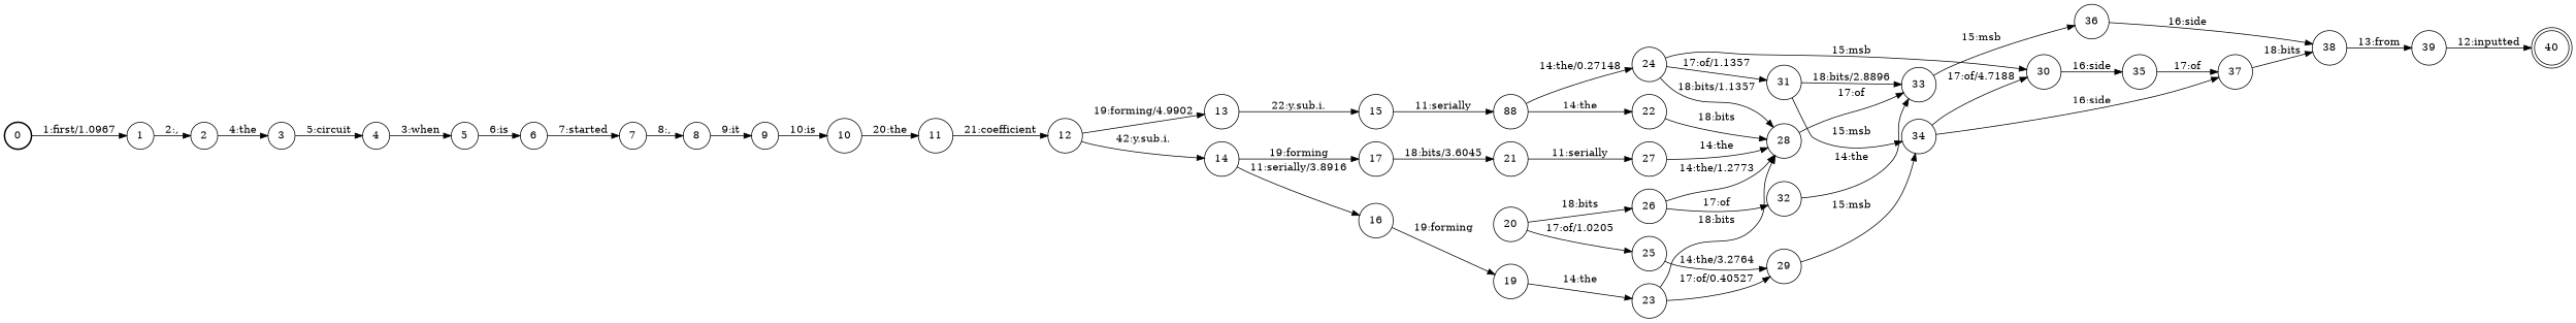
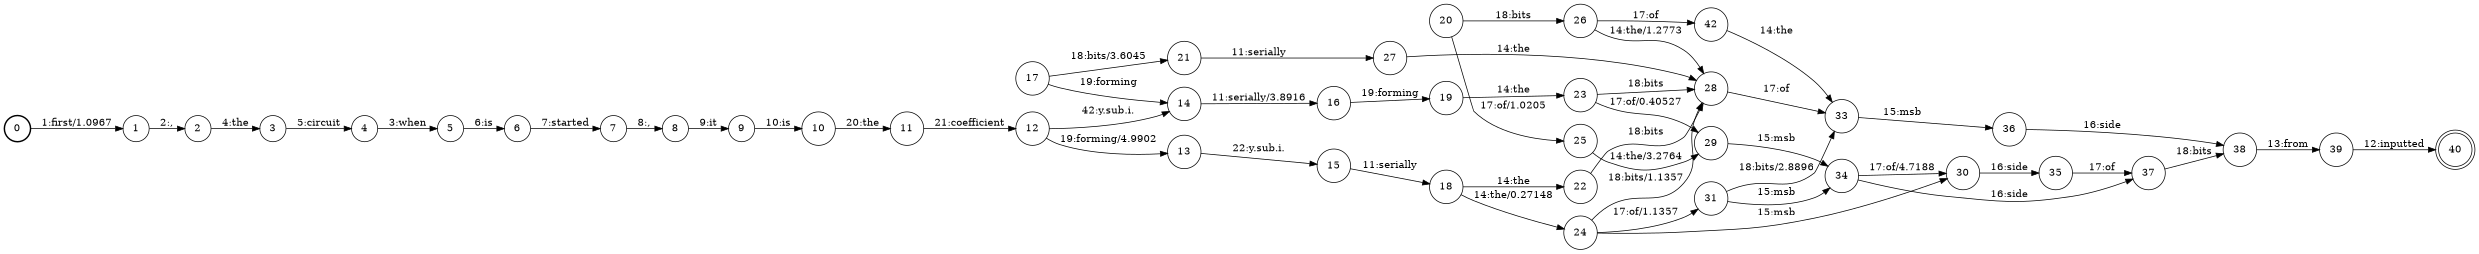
  digraph {
    nodesep=0.25
    rankdir=LR
    ranksep=0.4
    node [fontsize=14 shape=circle style=solid]
    edge [fontsize=14]
    n1 [label=0 style=bold]
    n2 [label=1]
    n3 [label=2]
    n4 [label=3]
    n5 [label=4]
    n6 [label=5]
    n7 [label=6]
    n8 [label=7]
    n9 [label=8]
    n10 [label=9]
    n11 [label=10]
    n12 [label=11]
    n13 [label=12]
    n14 [label=13]
    n15 [label=14]
    n16 [label=15]
    n17 [label=16]
    n18 [label=17]
-   n19 [label=88]
+   n19 [label=18]
    n20 [label=19]
    n21 [label=21]
    n22 [label=22]
    n23 [label=24]
    n24 [label=23]
    n25 [label=20]
    n26 [label=25]
    n27 [label=26]
    n28 [label=27]
    n29 [label=28]
    n30 [label=29]
    n31 [label=30]
    n32 [label=31]
-   n33 [label=32]
+   n33 [label=42]
    n34 [label=33]
    n35 [label=34]
    n36 [label=35]
    n37 [label=36]
    n38 [label=37]
    n39 [label=38]
    n40 [label=39]
    n41 [label=40 shape=doublecircle]
    n1 -> n2 [label="1:first/1.0967"]
    n2 -> n3 [label="2:,"]
    n3 -> n4 [label="4:the"]
    n4 -> n5 [label="5:circuit"]
    n5 -> n6 [label="3:when"]
    n6 -> n7 [label="6:is"]
    n7 -> n8 [label="7:started"]
    n8 -> n9 [label="8:,"]
    n9 -> n10 [label="9:it"]
    n10 -> n11 [label="10:is"]
    n11 -> n12 [label="20:the"]
    n12 -> n13 [label="21:coefficient"]
    n13 -> n14 [label="19:forming/4.9902"]
    n13 -> n15 [label="42:y.sub.i."]
    n14 -> n16 [label="22:y.sub.i."]
    n15 -> n17 [label="11:serially/3.8916"]
-   n15 -> n18 [label="19:forming"]
+   n18 -> n15 [label="19:forming"]
    n16 -> n19 [label="11:serially"]
    n17 -> n20 [label="19:forming"]
    n18 -> n21 [label="18:bits/3.6045"]
    n19 -> n22 [label="14:the"]
    n19 -> n23 [label="14:the/0.27148"]
    n20 -> n24 [label="14:the"]
    n21 -> n28 [label="11:serially"]
    n22 -> n29 [label="18:bits"]
    n23 -> n29 [label="18:bits/1.1357"]
    n23 -> n31 [label="15:msb"]
    n23 -> n32 [label="17:of/1.1357"]
    n24 -> n29 [label="18:bits"]
    n24 -> n30 [label="17:of/0.40527"]
    n25 -> n26 [label="17:of/1.0205"]
    n25 -> n27 [label="18:bits"]
    n26 -> n30 [label="14:the/3.2764"]
    n27 -> n29 [label="14:the/1.2773"]
    n27 -> n33 [label="17:of"]
    n28 -> n29 [label="14:the"]
    n29 -> n34 [label="17:of"]
    n30 -> n35 [label="15:msb"]
    n31 -> n36 [label="16:side"]
    n32 -> n34 [label="18:bits/2.8896"]
    n32 -> n35 [label="15:msb"]
    n33 -> n34 [label="14:the"]
    n34 -> n37 [label="15:msb"]
    n35 -> n31 [label="17:of/4.7188"]
    n35 -> n38 [label="16:side"]
    n36 -> n38 [label="17:of"]
    n37 -> n39 [label="16:side"]
    n38 -> n39 [label="18:bits"]
    n39 -> n40 [label="13:from"]
    n40 -> n41 [label="12:inputted"]
  }
